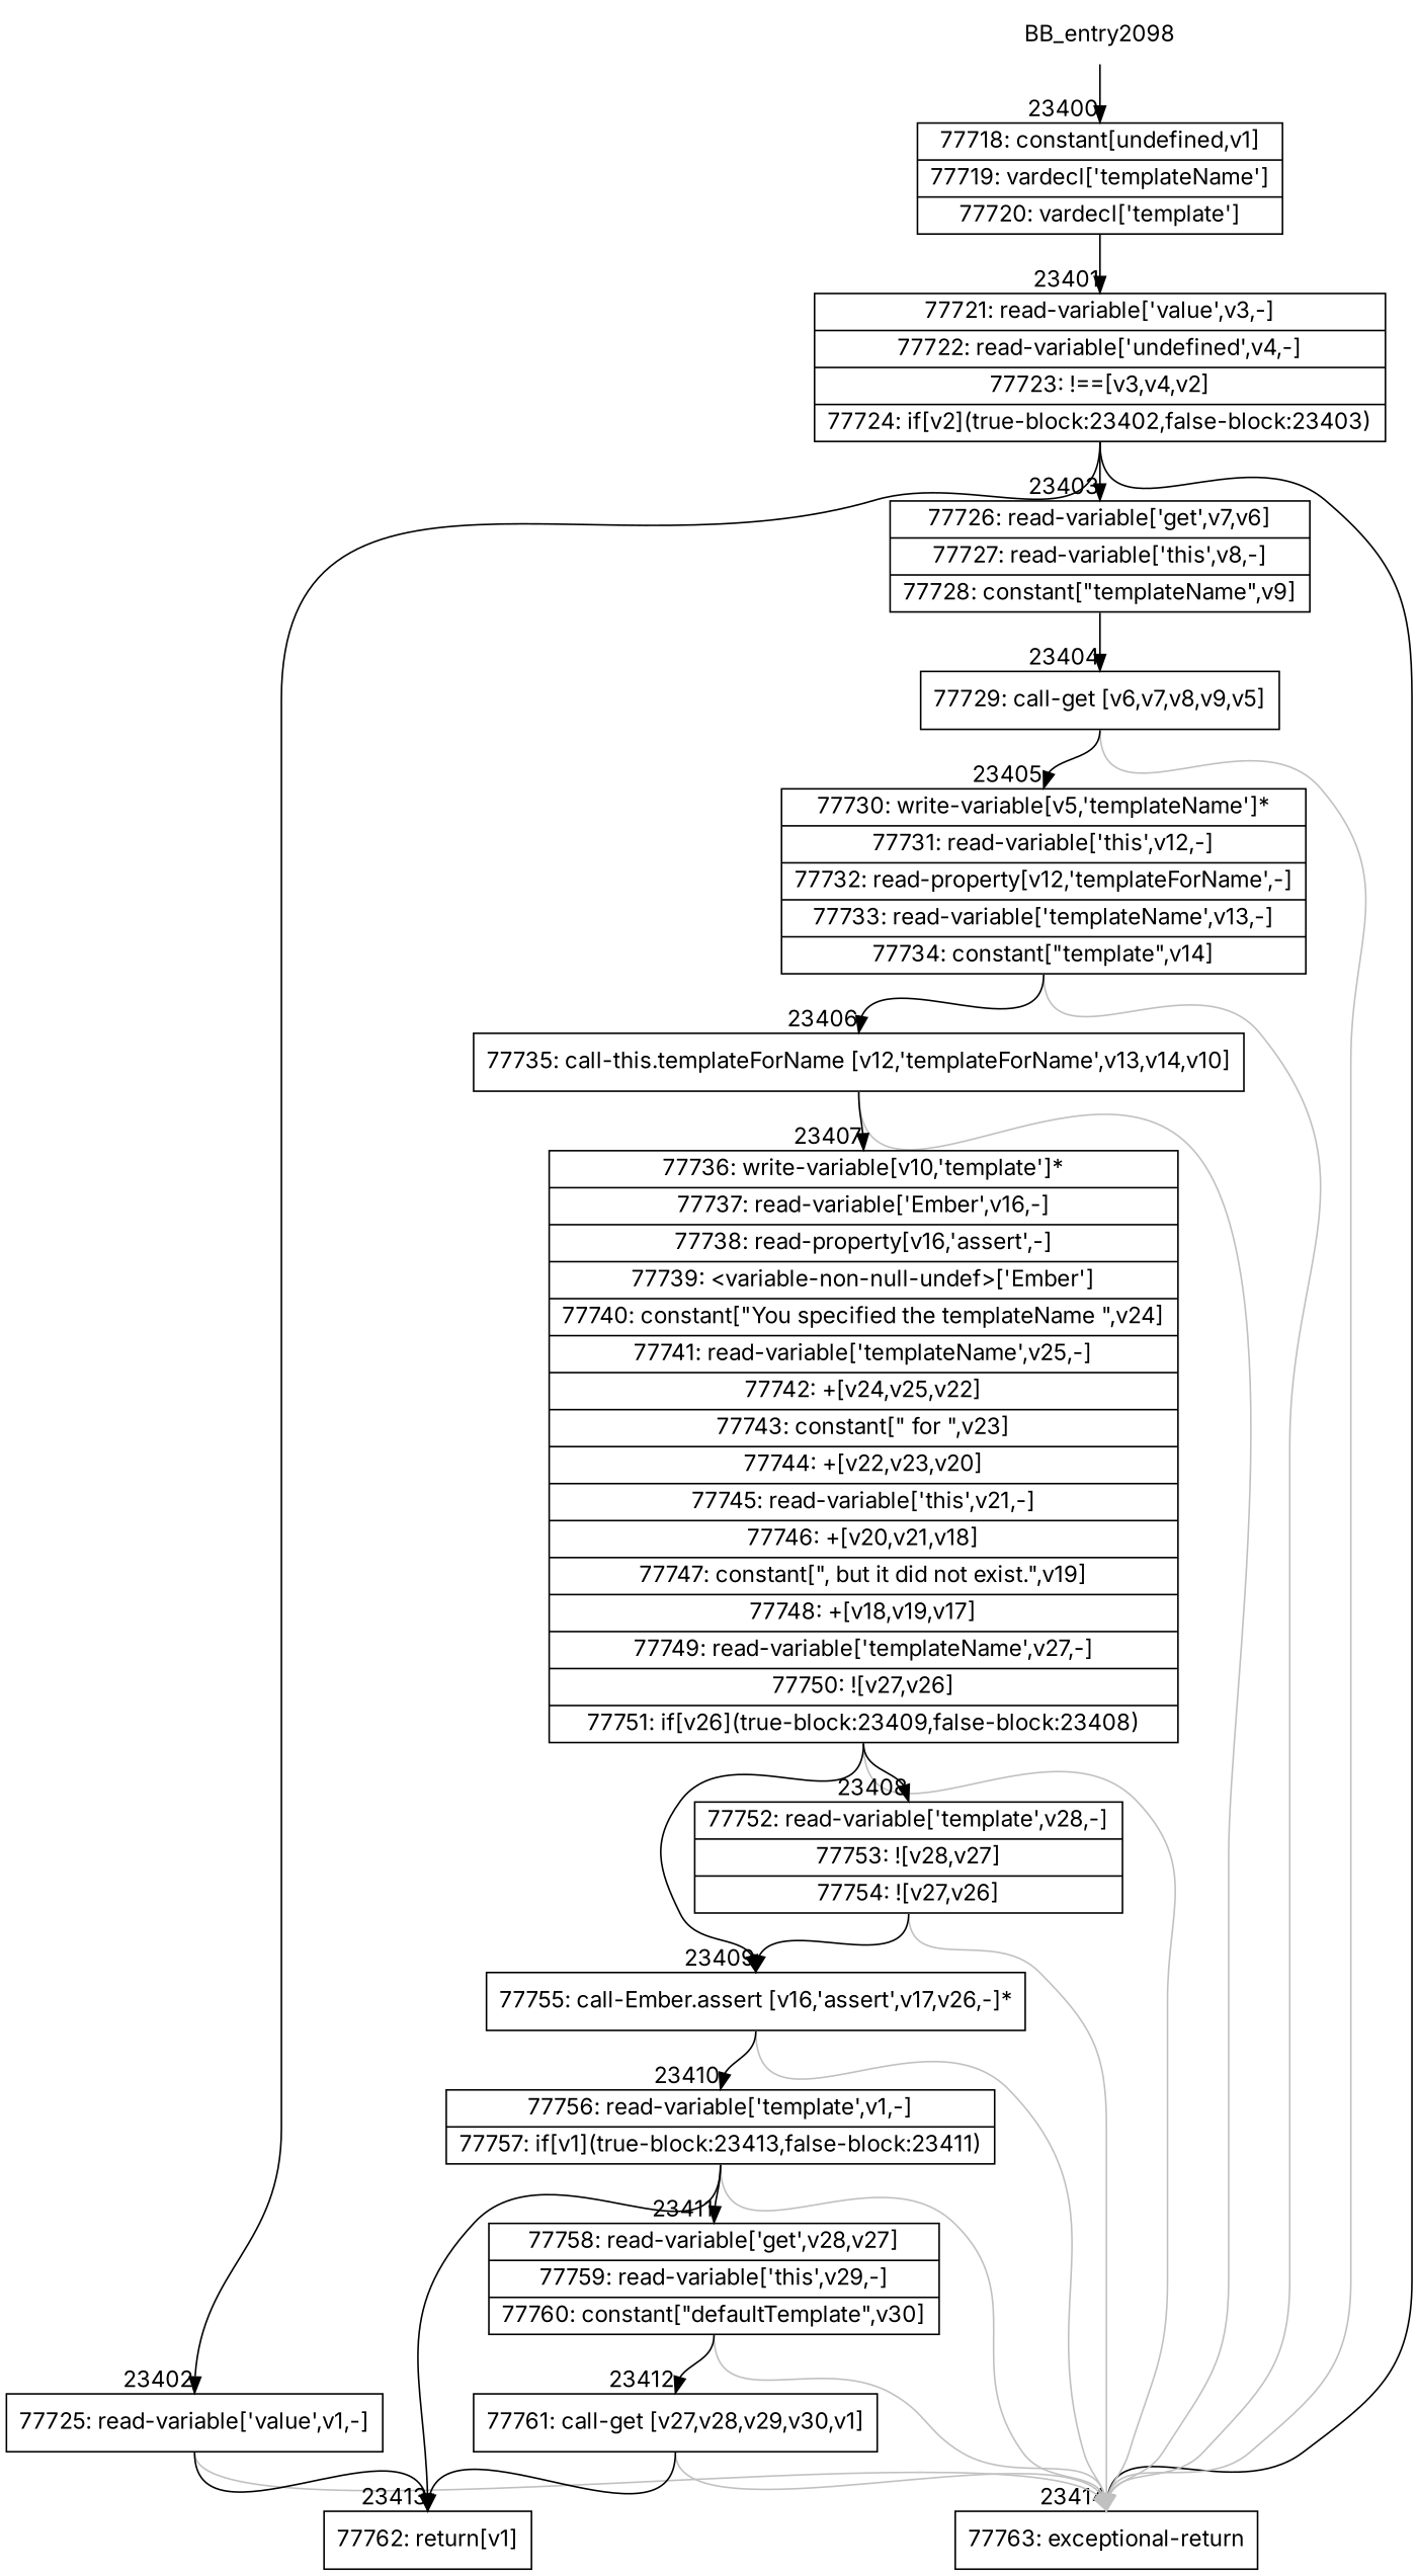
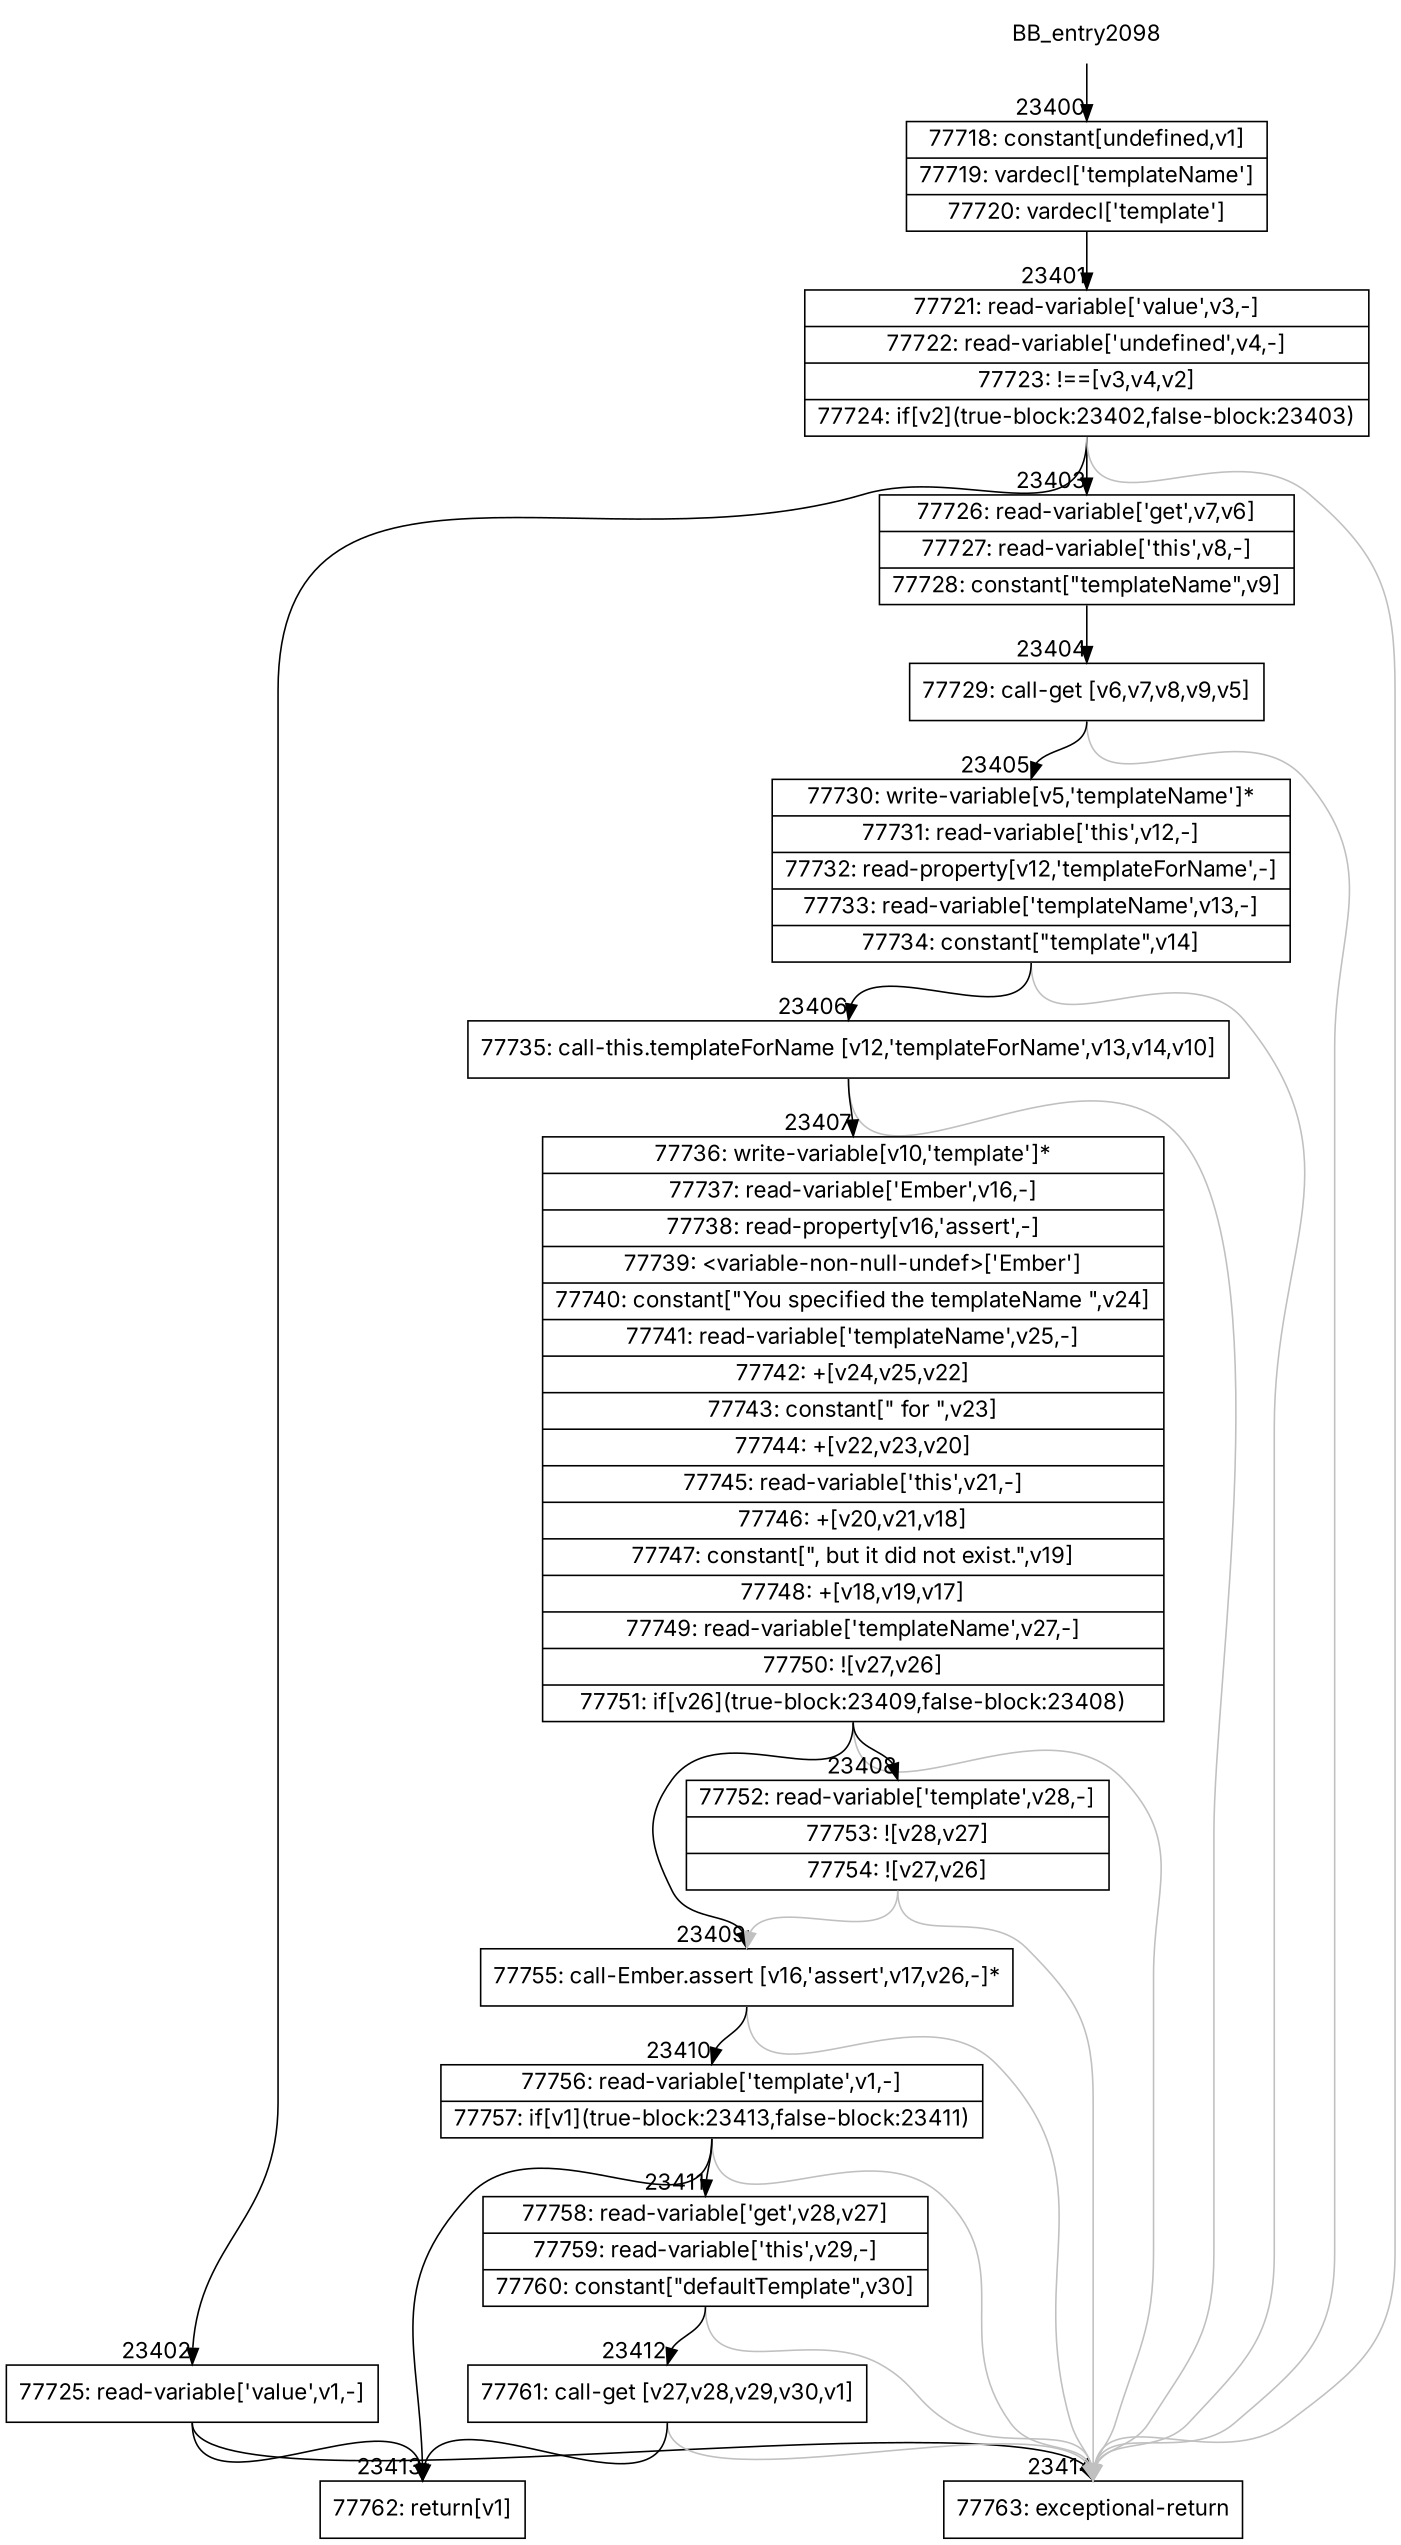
  digraph {
    fontname=Inter
    rankdir=TD
    node [fontname=Inter shape=record]
    edge [fontname=Inter headport=n tailport=s]
    n1 [label=BB_entry2098 shape=none]
    n2 [label="{77718: constant[undefined,v1]|77719: vardecl['templateName']|77720: vardecl['template']}"]
    n3 [label="{77721: read-variable['value',v3,-]|77722: read-variable['undefined',v4,-]|77723: !==[v3,v4,v2]|77724: if[v2](true-block:23402,false-block:23403)}"]
    n4 [label="{77725: read-variable['value',v1,-]}"]
    n5 [label="{77726: read-variable['get',v7,v6]|77727: read-variable['this',v8,-]|77728: constant[\"templateName\",v9]}"]
    n6 [label="{77763: exceptional-return}"]
    n7 [label="{77762: return[v1]}"]
    n8 [label="{77729: call-get [v6,v7,v8,v9,v5]}"]
    n9 [label="{77730: write-variable[v5,'templateName']*|77731: read-variable['this',v12,-]|77732: read-property[v12,'templateForName',-]|77733: read-variable['templateName',v13,-]|77734: constant[\"template\",v14]}"]
    n10 [label="{77735: call-this.templateForName [v12,'templateForName',v13,v14,v10]}"]
    n11 [label="{77736: write-variable[v10,'template']*|77737: read-variable['Ember',v16,-]|77738: read-property[v16,'assert',-]|77739: \<variable-non-null-undef\>['Ember']|77740: constant[\"You specified the templateName \",v24]|77741: read-variable['templateName',v25,-]|77742: +[v24,v25,v22]|77743: constant[\" for \",v23]|77744: +[v22,v23,v20]|77745: read-variable['this',v21,-]|77746: +[v20,v21,v18]|77747: constant[\", but it did not exist.\",v19]|77748: +[v18,v19,v17]|77749: read-variable['templateName',v27,-]|77750: ![v27,v26]|77751: if[v26](true-block:23409,false-block:23408)}"]
    n12 [label="{77755: call-Ember.assert [v16,'assert',v17,v26,-]*}"]
    n13 [label="{77752: read-variable['template',v28,-]|77753: ![v28,v27]|77754: ![v27,v26]}"]
    n14 [label="{77756: read-variable['template',v1,-]|77757: if[v1](true-block:23413,false-block:23411)}"]
    n15 [label="{77758: read-variable['get',v28,v27]|77759: read-variable['this',v29,-]|77760: constant[\"defaultTemplate\",v30]}"]
    n16 [label="{77761: call-get [v27,v28,v29,v30,v1]}"]
    n1 -> n2 [headlabel="    23400"]
    n2 -> n3 [headlabel="      23401"]
    n3 -> n4 [headlabel="      23402"]
    n3 -> n5 [headlabel="      23403"]
-   n3 -> n6 [color=black headlabel="      23414"]
-   n4 -> n6 [color=gray]
+   n3 -> n6 [color=gray headlabel="      23414"]
+   n4 -> n6 [color=black]
    n4 -> n7 [headlabel="      23413"]
    n5 -> n8 [headlabel="      23404"]
    n8 -> n6 [color=gray]
    n8 -> n9 [headlabel="      23405"]
    n9 -> n6 [color=gray]
    n9 -> n10 [headlabel="      23406"]
    n10 -> n6 [color=gray]
    n10 -> n11 [headlabel="      23407"]
    n11 -> n6 [color=gray]
    n11 -> n12 [headlabel="      23409"]
    n11 -> n13 [headlabel="      23408"]
    n12 -> n6 [color=gray]
    n12 -> n14 [headlabel="      23410"]
    n13 -> n6 [color=gray]
-   n13 -> n12
+   n13 -> n12 [color=gray]
    n14 -> n6 [color=gray]
    n14 -> n7
    n14 -> n15 [headlabel="      23411"]
    n15 -> n6 [color=gray]
    n15 -> n16 [headlabel="      23412"]
    n16 -> n6 [color=gray]
    n16 -> n7
  }
